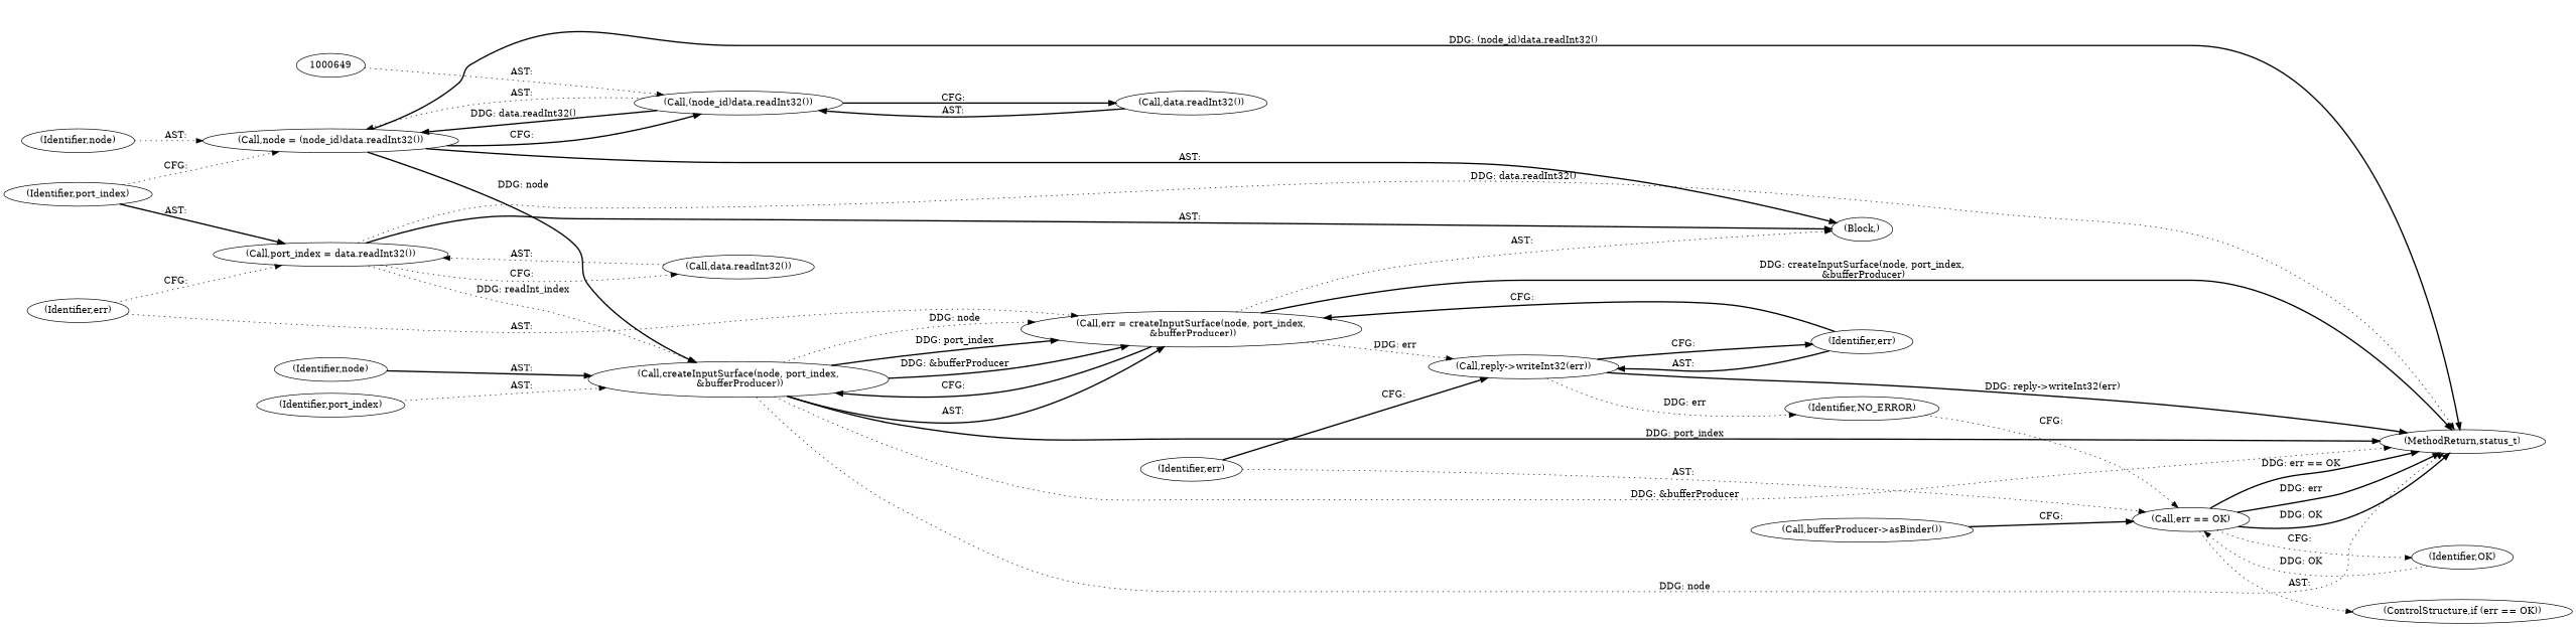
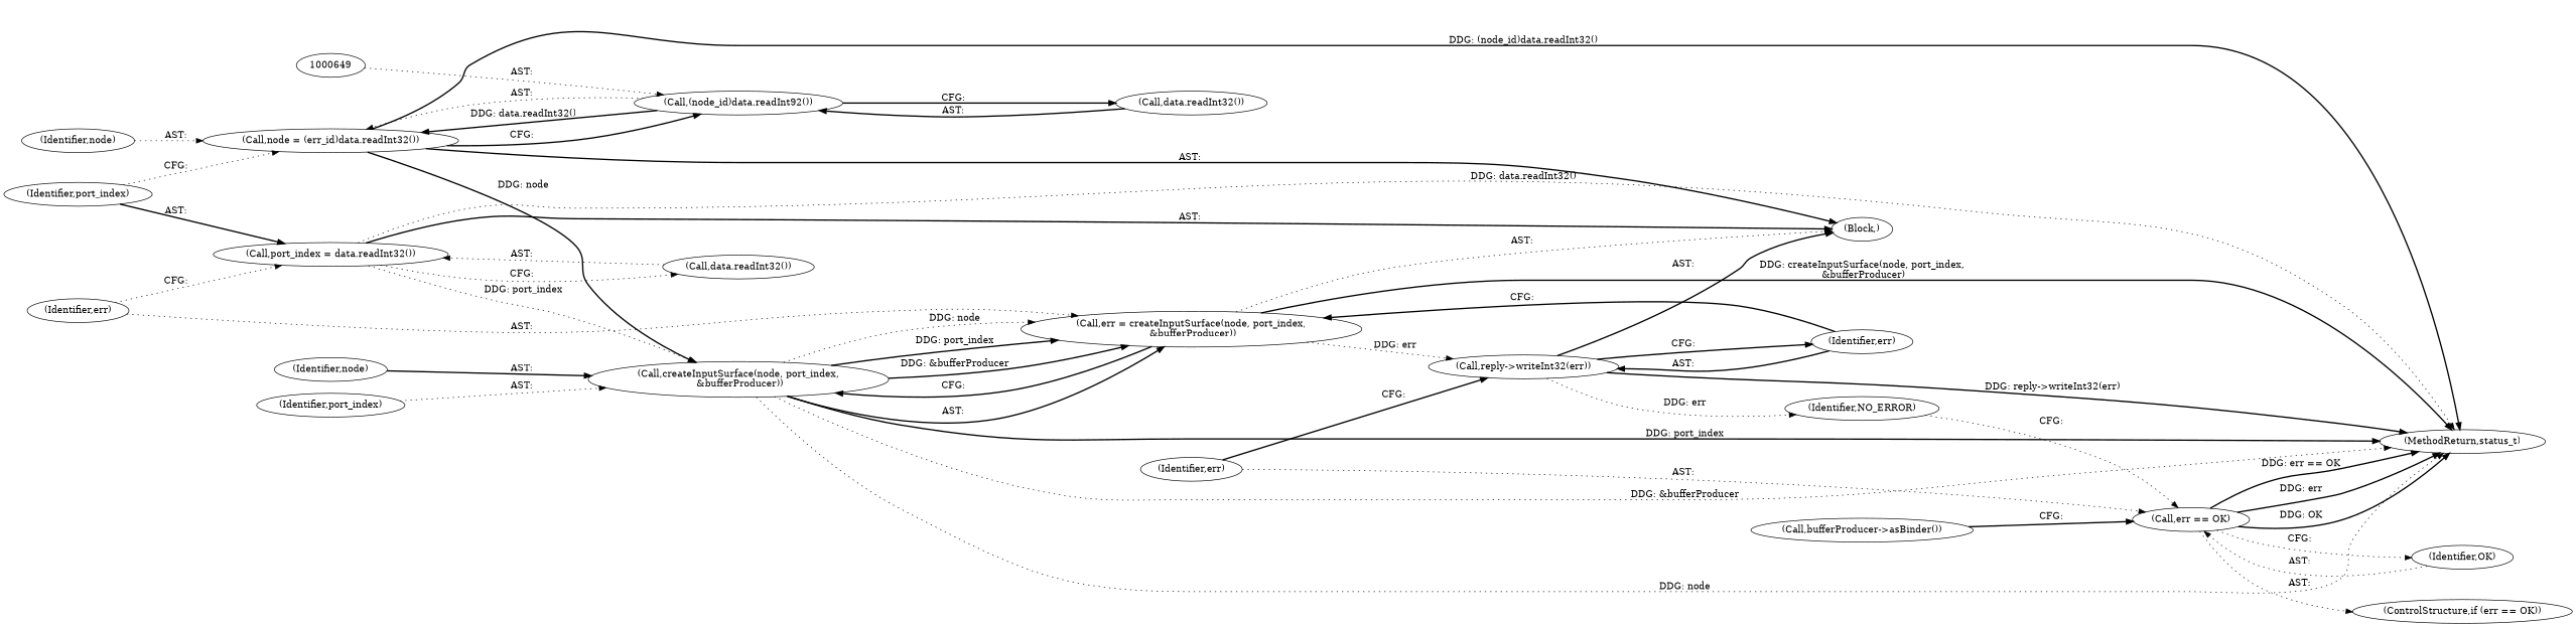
  digraph {
    rankdir=LR
    edge [style=bold]
    n1 [label="(Call,createInputSurface(node, port_index,\n &bufferProducer))"]
    n2 [label="(Call,err = createInputSurface(node, port_index,\n &bufferProducer))"]
    n3 [label="(MethodReturn,status_t)"]
    n4 [label="(Block,)"]
    n5 [label="(Call,reply->writeInt32(err))"]
-   n6 [label="(Call,node = (node_id)data.readInt32())"]
-   n7 [label="(Call,(node_id)data.readInt32())"]
+   n6 [label="(Call,node = (err_id)data.readInt32())"]
+   n7 [label="(Call,(node_id)data.readInt92())"]
    n8 [label="(Call,data.readInt32())"]
    n9 [label="(Call,port_index = data.readInt32())"]
    n10 [label="(Call,data.readInt32())"]
    n11 [label="(Identifier,err)"]
    n12 [label="(Identifier,NO_ERROR)"]
    n13 [label="(Call,err == OK)"]
    n14 [label="(ControlStructure,if (err == OK))"]
    n15 [label="(Identifier,OK)"]
    n16 [label="(Identifier,port_index)"]
    n17 [label="(Identifier,err)"]
    n18 [label="(Identifier,err)"]
    n19 [label="(Identifier,node)"]
    n20 [label="(Identifier,node)"]
    n21 [label="(Identifier,port_index)"]
    n22 [label="(Call,bufferProducer->asBinder())"]
    1000649
    n1 -> n2 [label="AST: "]
    n1 -> n2 [label="DDG: node" style=dotted]
    n1 -> n2 [label="DDG: port_index"]
    n1 -> n2 [label="DDG: &bufferProducer"]
    n1 -> n3 [label="DDG: node" style=dotted]
    n1 -> n3 [label="DDG: port_index"]
    n1 -> n3 [label="DDG: &bufferProducer" style=dotted]
    n2 -> n1 [label="CFG: "]
    n2 -> n3 [label="DDG: createInputSurface(node, port_index,\n &bufferProducer)"]
    n2 -> n4 [label="AST: " style=dotted]
    n2 -> n5 [label="DDG: err" style=dotted]
    n5 -> n3 [label="DDG: reply->writeInt32(err)"]
+   n5 -> n4 [label="AST: "]
    n5 -> n11 [label="CFG: "]
    n5 -> n12 [label="DDG: err" style=dotted]
    n6 -> n1 [label="DDG: node"]
    n6 -> n3 [label="DDG: (node_id)data.readInt32()"]
    n6 -> n4 [label="AST: "]
    n6 -> n7 [label="CFG: "]
    n7 -> n6 [label="AST: " style=dotted]
    n7 -> n6 [label="DDG: data.readInt32()"]
    n7 -> n8 [label="CFG: "]
    n8 -> n7 [label="AST: "]
-   n9 -> n1 [label="DDG: readInt_index" style=dotted]
+   n9 -> n1 [label="DDG: port_index" style=dotted]
    n9 -> n3 [label="DDG: data.readInt32()" style=dotted]
    n9 -> n4 [label="AST: "]
    n9 -> n10 [label="CFG: " style=dotted]
    n10 -> n9 [label="AST: " style=dotted]
    n11 -> n2 [label="CFG: "]
    n11 -> n5 [label="AST: "]
    n12 -> n13 [label="CFG: " style=dotted]
    n13 -> n3 [label="DDG: err"]
    n13 -> n3 [label="DDG: OK"]
    n13 -> n3 [label="DDG: err == OK"]
    n13 -> n14 [label="AST: " style=dotted]
    n13 -> n15 [label="CFG: " style=dotted]
-   n15 -> n13 [label="DDG: OK" style=dotted]
+   n15 -> n13 [label="AST: " style=dotted]
    n16 -> n1 [label="AST: " style=dotted]
    n17 -> n2 [label="AST: " style=dotted]
    n17 -> n9 [label="CFG: " style=dotted]
    n18 -> n5 [label="CFG: "]
    n18 -> n13 [label="AST: " style=dotted]
    n19 -> n1 [label="AST: "]
    n20 -> n6 [label="AST: " style=dotted]
    n21 -> n6 [label="CFG: " style=dotted]
    n21 -> n9 [label="AST: "]
    n22 -> n13 [label="CFG: "]
    1000649 -> n7 [label="AST: " style=dotted]
  }
